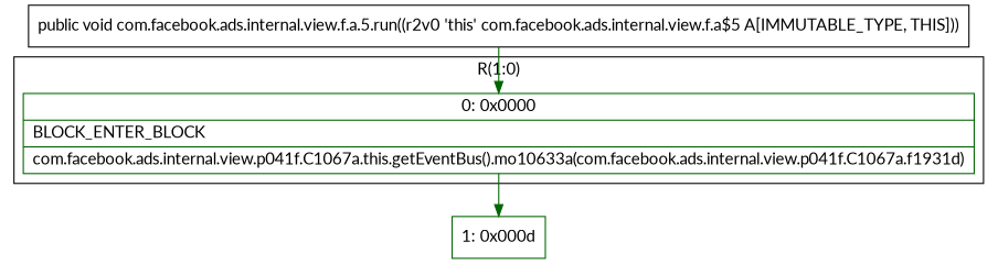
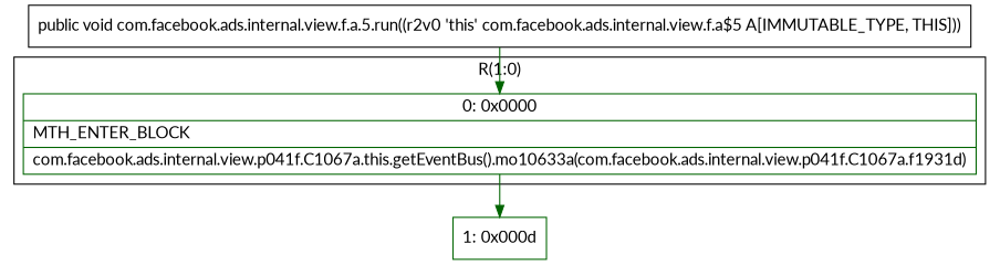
  digraph {
    fontname=Lato
    node [color=darkgreen shape=record fontname=Lato]
    edge [color=darkgreen arrowhead=normal fontname=Lato]
-   n1 [label="{0\:\ 0x0000|BLOCK_ENTER_BLOCK\l|com.facebook.ads.internal.view.p041f.C1067a.this.getEventBus().mo10633a(com.facebook.ads.internal.view.p041f.C1067a.f1931d)\l}"]
+   n1 [label="{0\:\ 0x0000|MTH_ENTER_BLOCK\l|com.facebook.ads.internal.view.p041f.C1067a.this.getEventBus().mo10633a(com.facebook.ads.internal.view.p041f.C1067a.f1931d)\l}"]
    n2 [label="{1\:\ 0x000d}"]
    n3 [label="{public void com.facebook.ads.internal.view.f.a.5.run((r2v0 'this' com.facebook.ads.internal.view.f.a$5 A[IMMUTABLE_TYPE, THIS])) }" color=black]
    subgraph cluster_1 {
      label="R(1:0)"
      n1
    }
    n1 -> n2
    n3 -> n1
  }
